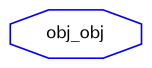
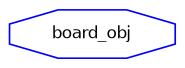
  digraph {
    rankdir=TB
-   n1 [color=blue fillcolor=white fontname=Helvetica fontsize=10 height=0.2 label=obj_obj shape=octagon style=filled width=0.4]
+   n1 [color=blue fillcolor=white fontname=Helvetica fontsize=10 height=0.2 label=board_obj shape=octagon style=filled width=0.4]
  }
